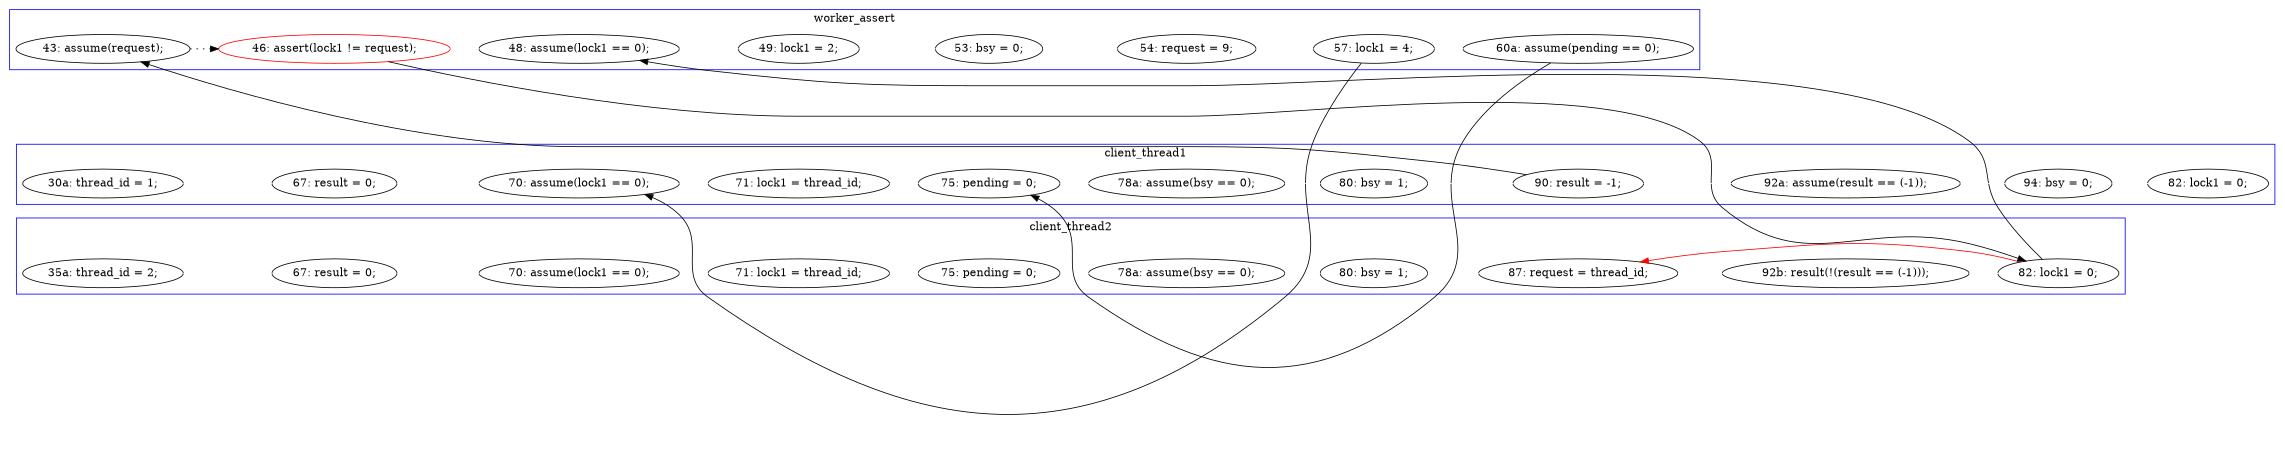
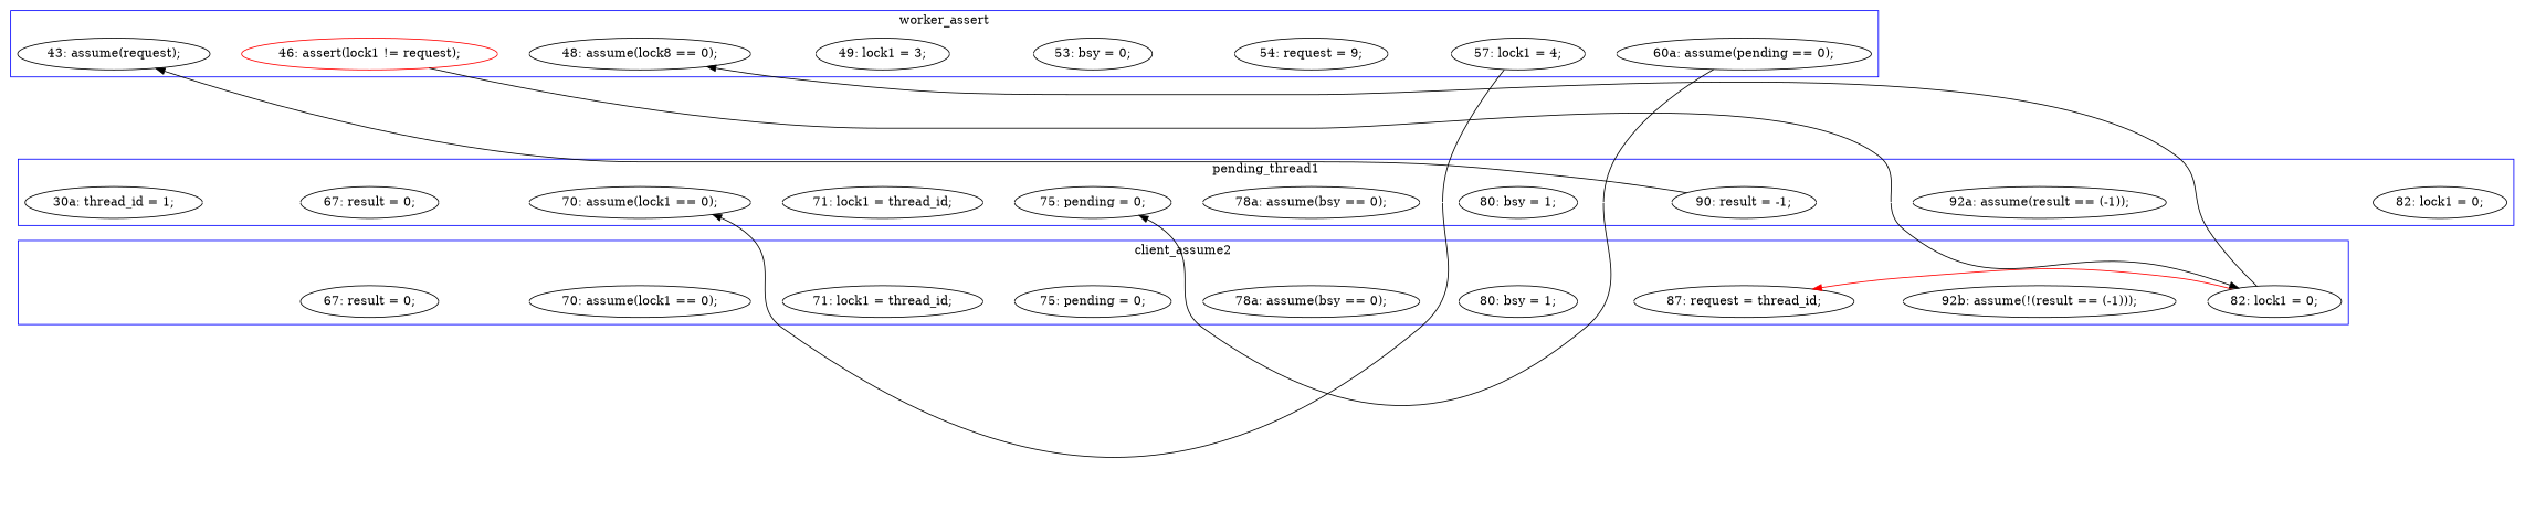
  digraph {
    rankdir=LR
    edge [color=white style=solid]
    n1 [label="75: pending = 0;"]
    n2 [label="78a: assume(bsy == 0);"]
    n3 [label="80: bsy = 1;"]
    n4 [label="87: request = thread_id;"]
    n5 [label="82: lock1 = 0;"]
    n6 [label="67: result = 0;"]
    n7 [label="70: assume(lock1 == 0);"]
-   n8 [label="35a: thread_id = 2;"]
-   n9 [label="92b: result(!(result == (-1)));"]
+   n9 [label="92b: assume(!(result == (-1)));"]
    n10 [label="71: lock1 = thread_id;"]
-   n11 [label="48: assume(lock1 == 0);"]
-   n12 [label="49: lock1 = 2;"]
+   n11 [label="48: assume(lock8 == 0);"]
+   n12 [label="49: lock1 = 3;"]
    n13 [label="53: bsy = 0;"]
    n14 [label="54: request = 9;"]
    n15 [color=red label="46: assert(lock1 != request);"]
    n16 [label="43: assume(request);"]
    n17 [label="60a: assume(pending == 0);"]
    n18 [label="57: lock1 = 4;"]
    n19 [label="90: result = -1;"]
    n20 [label="92a: assume(result == (-1));"]
-   n21 [label="94: bsy = 0;"]
    n22 [label="70: assume(lock1 == 0);"]
    n23 [label="71: lock1 = thread_id;"]
    n24 [label="75: pending = 0;"]
    n25 [label="78a: assume(bsy == 0);"]
    n26 [label="30a: thread_id = 1;"]
    n27 [label="67: result = 0;"]
    n28 [label="80: bsy = 1;"]
    n29 [label="82: lock1 = 0;"]
    subgraph cluster_1 {
      color=blue
-     label=client_thread2
+     label=client_assume2
      n1
      n2
      n3
      n4
      n5
      n6
      n7
-     n8
      n9
      n10
    }
    subgraph cluster_2 {
      color=blue
      label=worker_assert
      n11
      n12
      n13
      n14
      n15
      n16
      n17
      n18
    }
    subgraph cluster_3 {
      color=blue
-     label=client_thread1
+     label=pending_thread1
      n19
      n20
-     n21
      n22
      n23
      n24
      n25
      n26
      n27
      n28
      n29
    }
    n1 -> n2
    n2 -> n3
    n3 -> n4
    n4 -> n9
    n5 -> n4 [color=red constraint=false]
    n5 -> n11 [color=black constraint=false]
    n6 -> n7
    n7 -> n10
-   n8 -> n6
    n9 -> n5
    n10 -> n1
    n11 -> n12
    n12 -> n13
    n13 -> n14
    n14 -> n18
    n15 -> n5 [color=black constraint=false]
    n15 -> n11
-   n16 -> n15 [color=black style=dotted]
    n17 -> n24 [color=black constraint=false]
    n18 -> n17
    n18 -> n22 [color=black constraint=false]
    n19 -> n16 [color=black constraint=false]
    n19 -> n20
-   n20 -> n21
-   n21 -> n29
    n22 -> n23
    n23 -> n24
    n24 -> n25
    n25 -> n28
    n26 -> n27
    n27 -> n22
    n28 -> n19
  }
